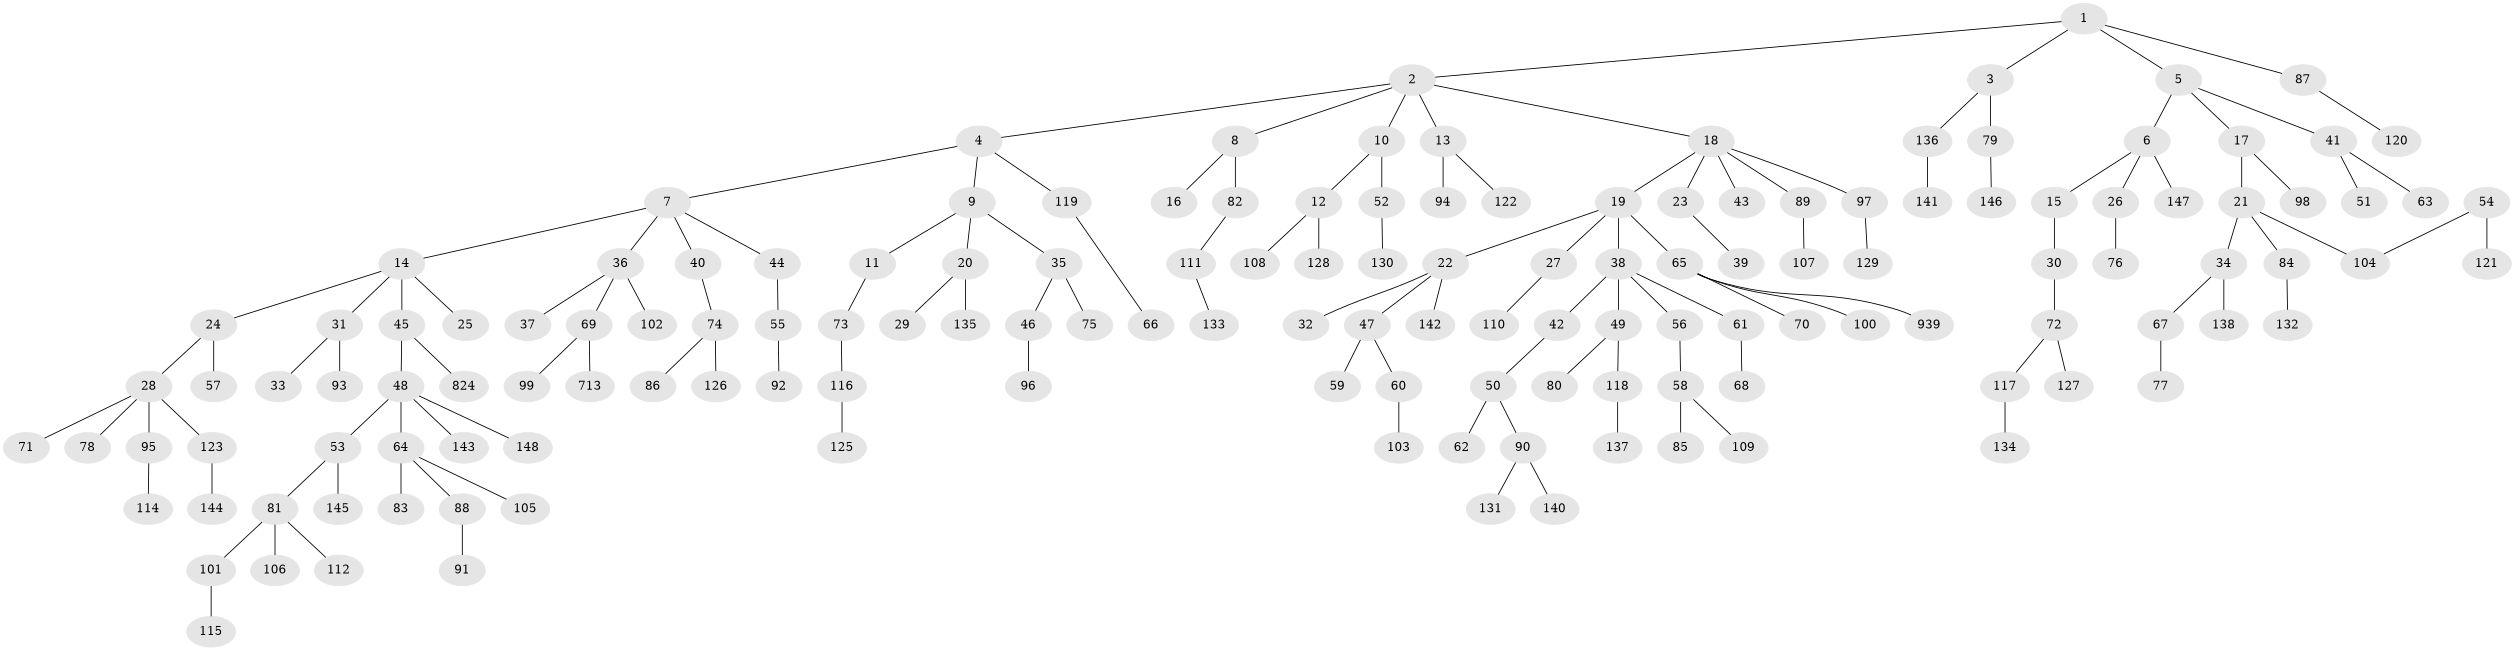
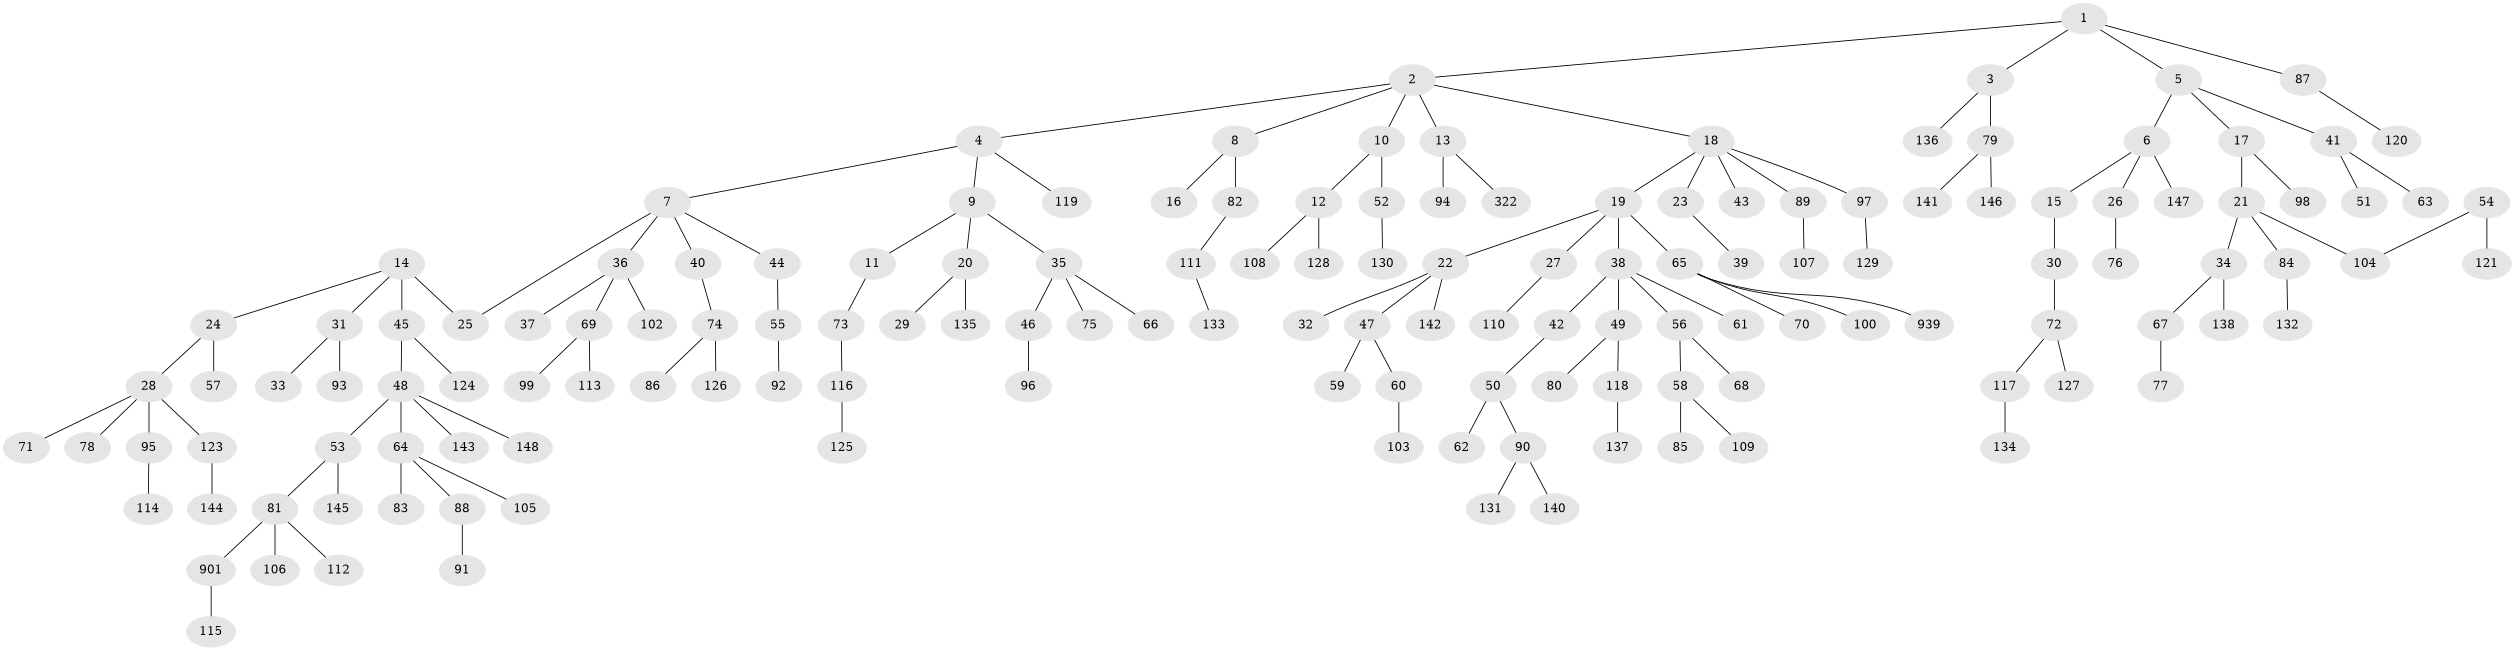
  graph {
    node [color=gray90 style=filled]
    1
    2
    3
    5
    87
    4
    8
    10
    13
    18
    79
    136
    6
    17
    41
    120
    7
    9
    119
    16
    82
    12
    52
    94
-   122
+   122 [label=322]
    19
    23
    43
    89
    97
    141
    146
    14
    36
    40
    44
    11
    20
    35
    15
    26
    147
    21
    98
    51
    63
    30
    76
    24
    25
    31
    45
    37
    69
    102
    74
    55
    111
    73
    29
    135
    46
    66
    75
    108
    128
    130
    116
    28
    57
    33
    93
    48
-   124 [label=824]
+   124
    72
    34
    84
    104
    22
    27
    38
    65
    39
    107
    129
    32
    47
    142
    110
    42
    49
    56
    61
    70
    100
    n96 [label=939]
    67
    138
    54
    121
    132
    59
    60
    71
    78
    95
    123
    114
    144
    117
    127
    77
    96
    99
-   113 [label=713]
+   113
    50
    80
    118
    58
    68
    86
    126
    62
    90
    92
    53
    64
    143
    148
    103
    81
    145
    83
    88
    105
    137
    131
    140
-   101
+   101 [label=901]
    106
    112
    85
    109
    91
    134
    125
    115
    133
    1 -- 2
    1 -- 3
    1 -- 5
    1 -- 87
    2 -- 4
    2 -- 8
    2 -- 10
    2 -- 13
    2 -- 18
    3 -- 79
    3 -- 136
    5 -- 6
    5 -- 17
    5 -- 41
    87 -- 120
    4 -- 7
    4 -- 9
    4 -- 119
    8 -- 16
    8 -- 82
    10 -- 12
    10 -- 52
    13 -- 94
    13 -- 122
    18 -- 19
    18 -- 23
    18 -- 43
    18 -- 89
    18 -- 97
-   136 -- 141
+   79 -- 141
    79 -- 146
    6 -- 15
    6 -- 26
    6 -- 147
    17 -- 21
    17 -- 98
    41 -- 51
    41 -- 63
-   7 -- 14
+   7 -- 25
    7 -- 36
    7 -- 40
    7 -- 44
    9 -- 11
    9 -- 20
    9 -- 35
    82 -- 111
    12 -- 108
    12 -- 128
    52 -- 130
    19 -- 22
    19 -- 27
    19 -- 38
    19 -- 65
    23 -- 39
    89 -- 107
    97 -- 129
    14 -- 24
    14 -- 25
    14 -- 31
    14 -- 45
    36 -- 37
    36 -- 69
    36 -- 102
    40 -- 74
    44 -- 55
    11 -- 73
    20 -- 29
    20 -- 135
    35 -- 46
-   119 -- 66
+   35 -- 66
    35 -- 75
    15 -- 30
    26 -- 76
    21 -- 34
    21 -- 84
    21 -- 104
    30 -- 72
    24 -- 28
    24 -- 57
    31 -- 33
    31 -- 93
    45 -- 48
    45 -- 124
    69 -- 99
    69 -- 113
    74 -- 86
    74 -- 126
    55 -- 92
    111 -- 133
    73 -- 116
    46 -- 96
    116 -- 125
    28 -- 71
    28 -- 78
    28 -- 95
    28 -- 123
    48 -- 53
    48 -- 64
    48 -- 143
    48 -- 148
    72 -- 117
    72 -- 127
    34 -- 67
    34 -- 138
    84 -- 132
    22 -- 32
    22 -- 47
    22 -- 142
    27 -- 110
    38 -- 42
    38 -- 49
    38 -- 56
    38 -- 61
    65 -- 70
    65 -- 100
    65 -- n96
    47 -- 59
    47 -- 60
    42 -- 50
    49 -- 80
    49 -- 118
    56 -- 58
-   61 -- 68
+   56 -- 68
    67 -- 77
    54 -- 104
    54 -- 121
    60 -- 103
    95 -- 114
    123 -- 144
    117 -- 134
    50 -- 62
    50 -- 90
    118 -- 137
    58 -- 85
    58 -- 109
    90 -- 131
    90 -- 140
    53 -- 81
    53 -- 145
    64 -- 83
    64 -- 88
    64 -- 105
    81 -- 101
    81 -- 106
    81 -- 112
    88 -- 91
    101 -- 115
  }
